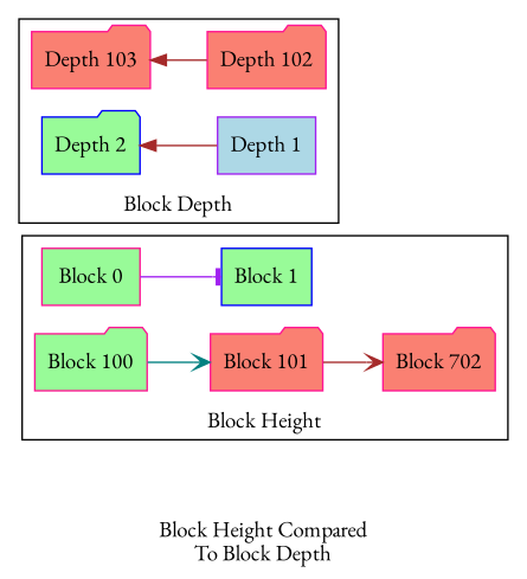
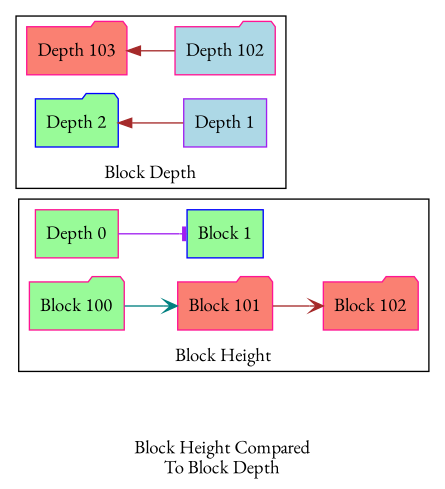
  digraph {
    fontname="EB Garamond"
    label="Block Height Compared\nTo Block Depth"
    rankdir=LR
    node [color=deeppink fillcolor=palegreen fontname="EB Garamond" shape=folder style=filled]
    edge [color=brown fontname="EB Garamond"]
-   n1 [label="Block 0" shape=box]
+   n1 [label="Depth 0" shape=box]
    n2 [color=blue label="Block 1" shape=box]
    n3 [label="Block 100"]
    n4 [fillcolor=salmon label="Block 101"]
-   n5 [fillcolor=salmon label="Block 702"]
+   n5 [fillcolor=salmon label="Block 102"]
    n6 [fillcolor=salmon label="Depth 103"]
-   n7 [fillcolor=salmon label="Depth 102"]
+   n7 [fillcolor=lightblue label="Depth 102"]
    n8 [color=blue label="Depth 2"]
    n9 [color=purple fillcolor=lightblue label="Depth 1" shape=box]
    subgraph cluster_1 {
      label="Block Height"
      labelloc=b
      n1
      n2
      n3
      n4
      n5
    }
    subgraph cluster_2 {
      label="Block Depth"
      labelloc=b
      n6
      n7
      n8
      n9
    }
    n1 -> n2 [arrowhead=tee color=purple]
    n3 -> n4 [arrowhead=vee color=teal]
    n4 -> n5 [arrowhead=vee]
    n6 -> n7 [dir=back]
    n8 -> n9 [dir=back]
  }
